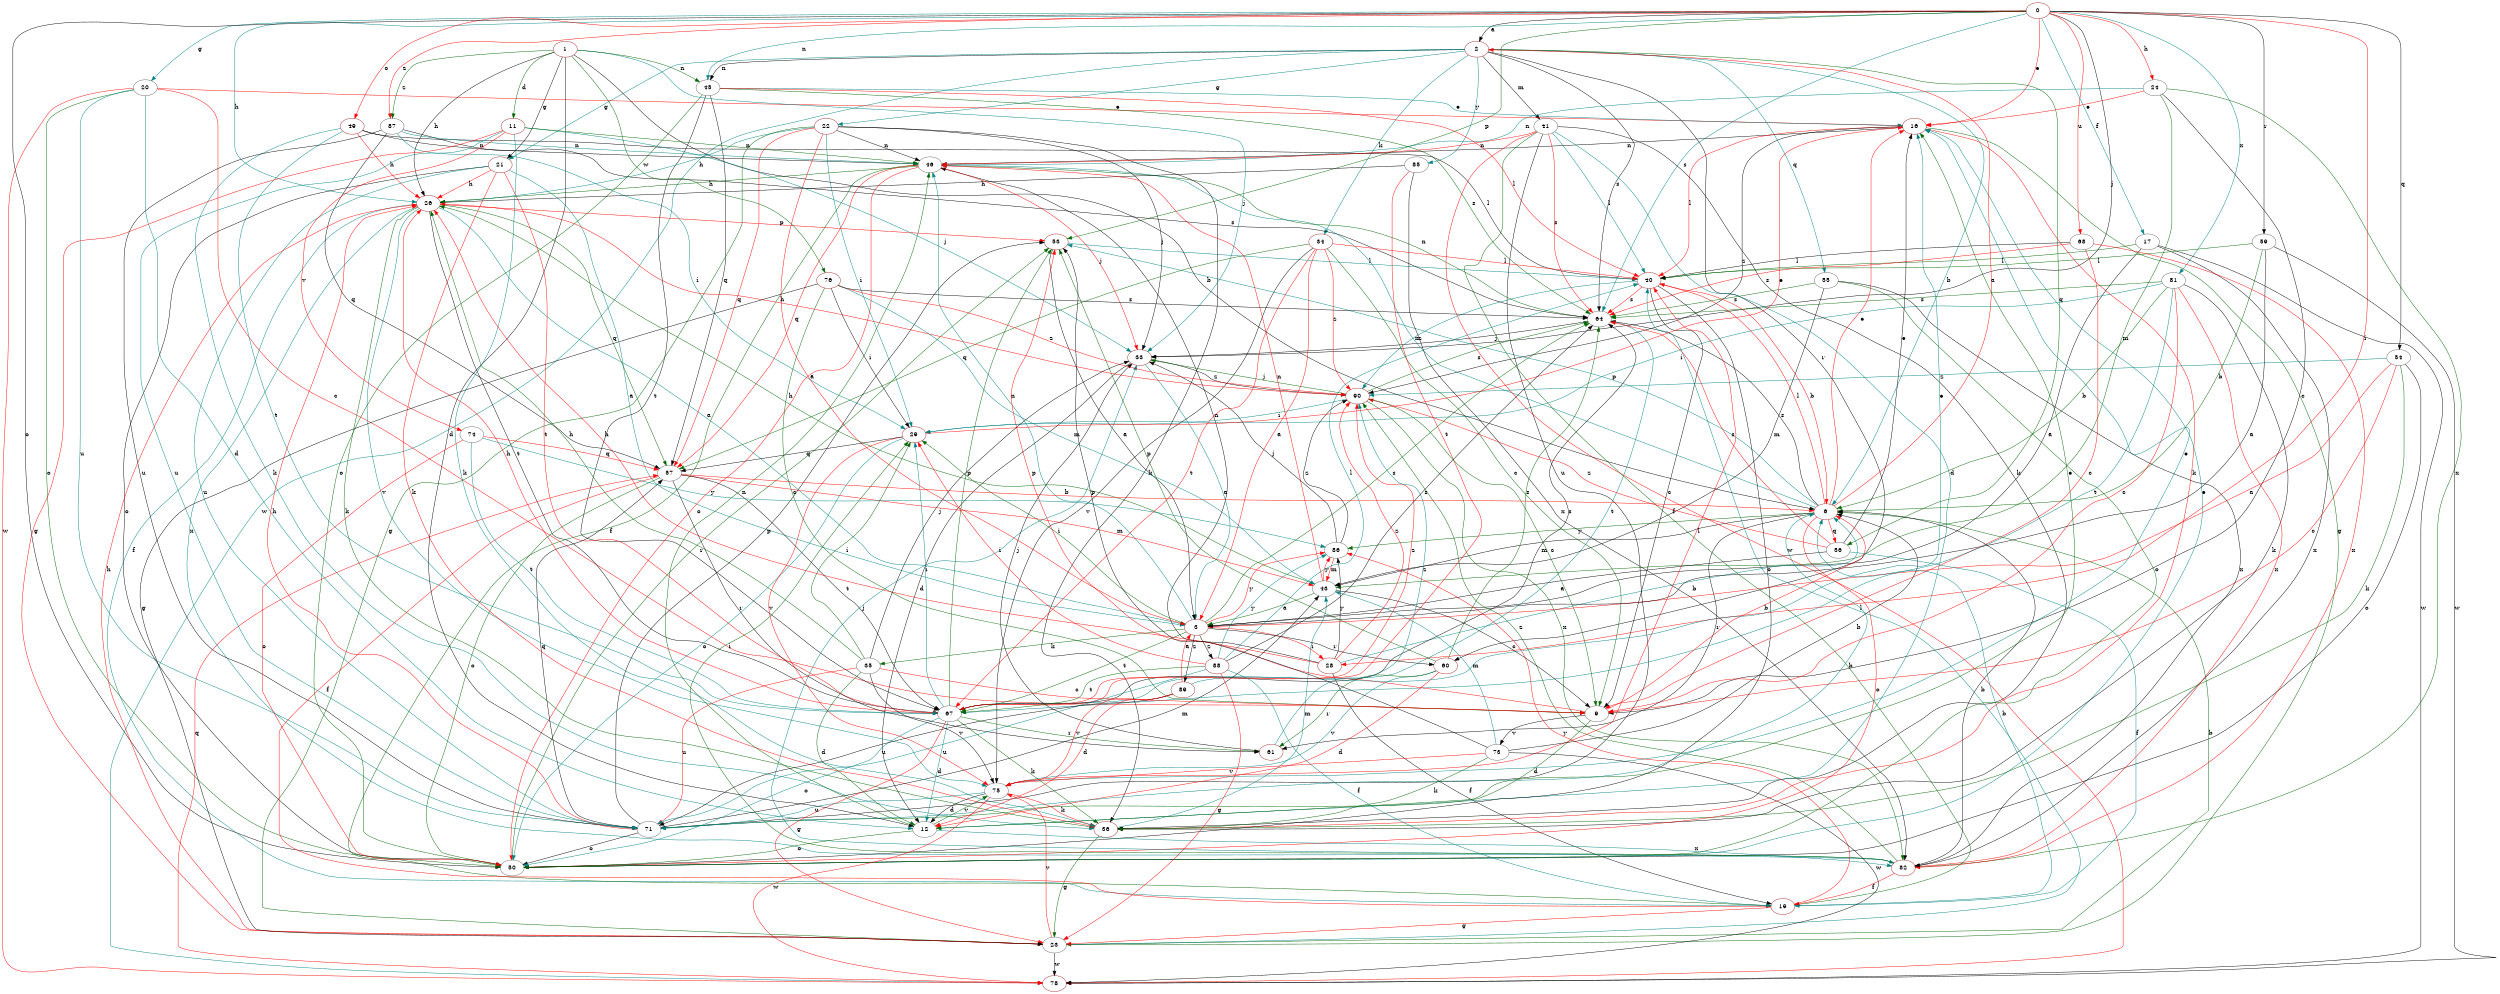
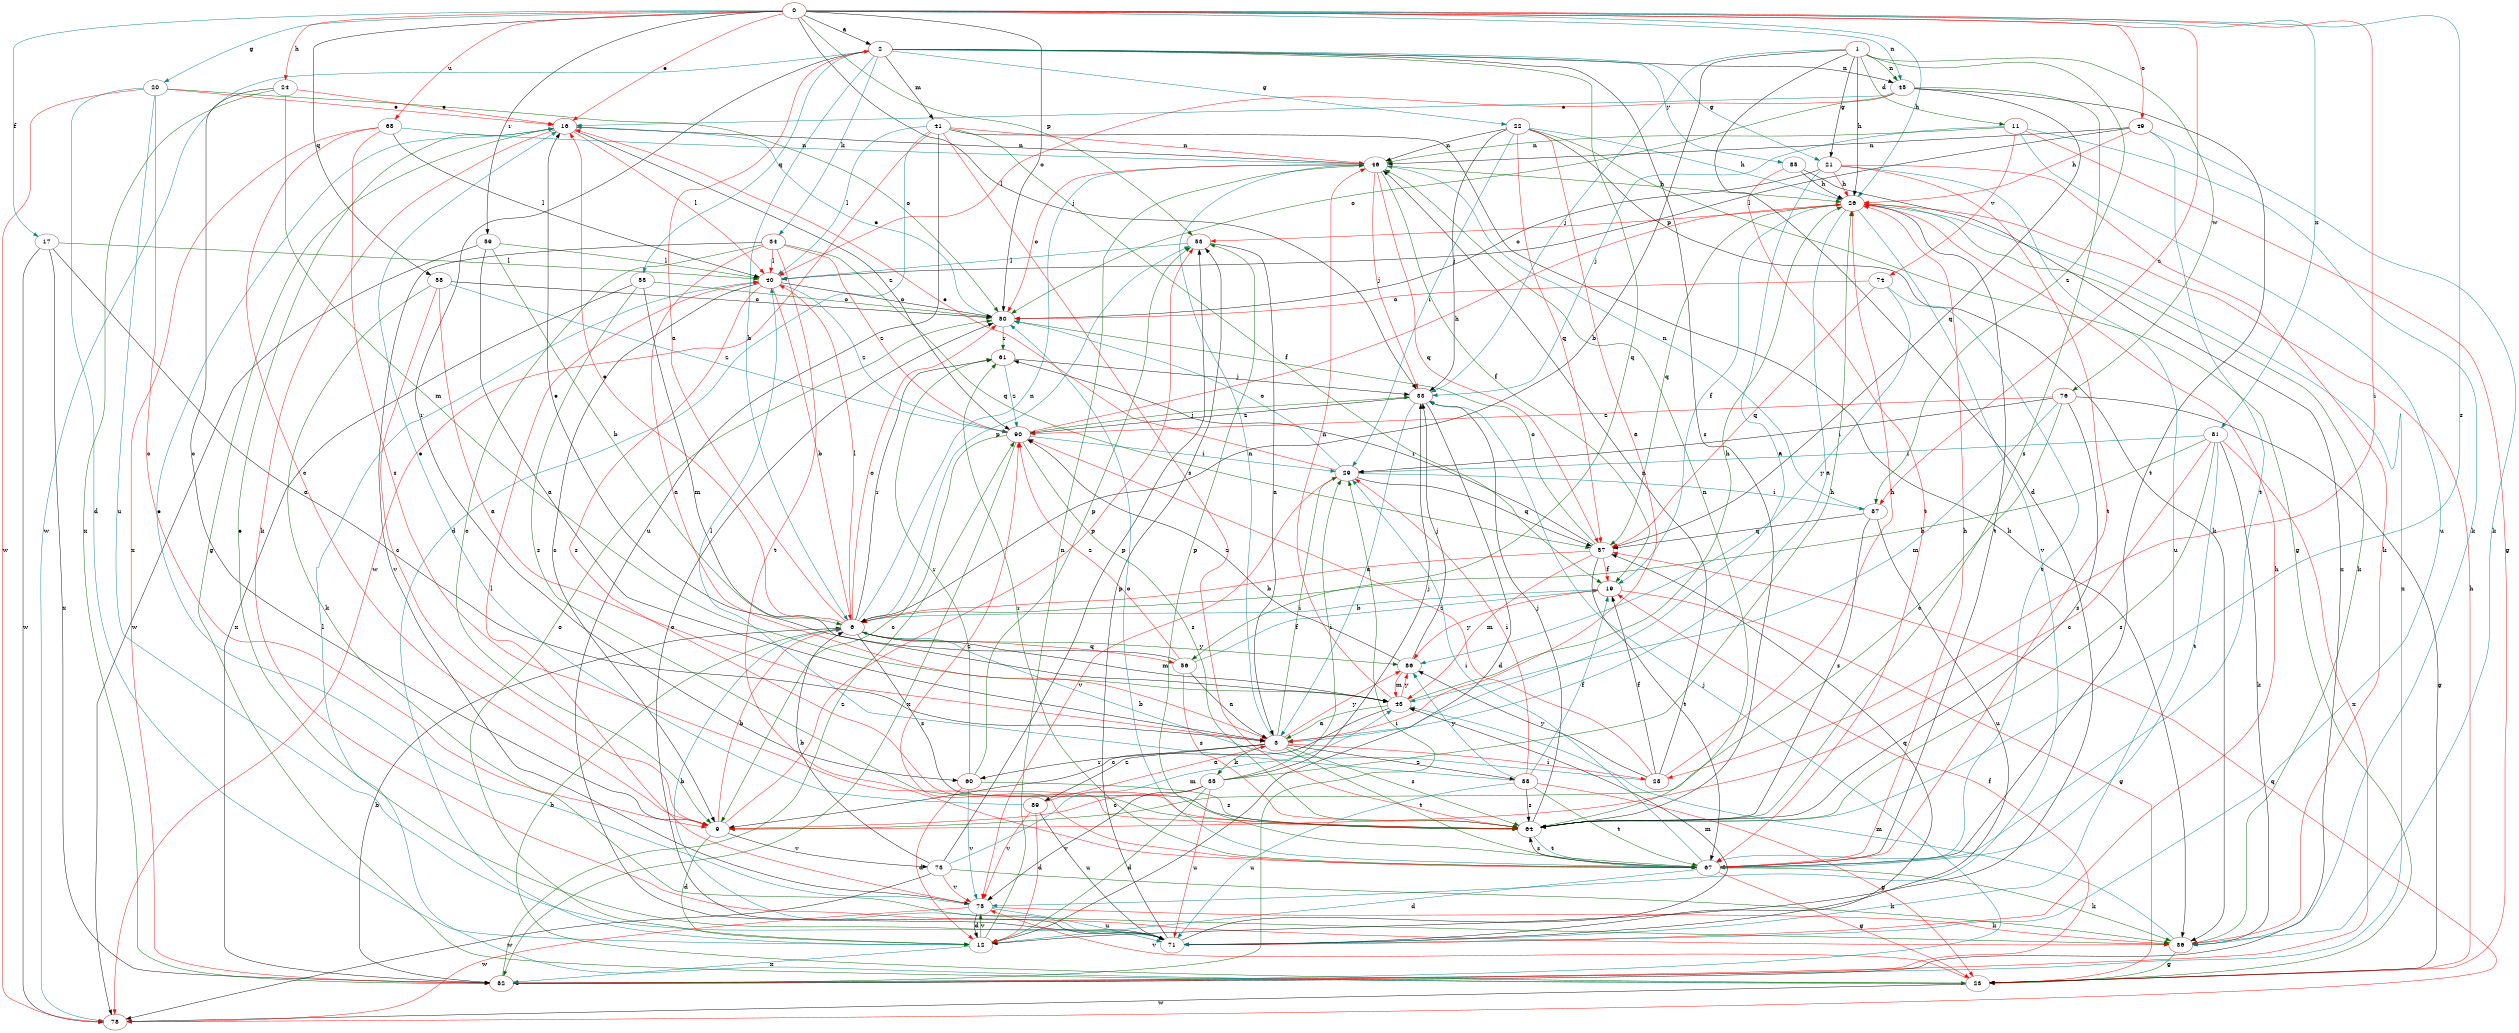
  strict digraph {
    node [color=gray40]
    edge [color=red]
    0 [color=brown]
    2 [color=brown]
    16 [color=brown]
    17
    20
    24
    26 [color=brown]
    28 [color=brown]
    33 [color=brown]
    45
    49 [color=brown]
    50
    53 [color=brown]
-   54
+   54 [label=58]
    59
    64
    68
    81
    87
    6 [color=brown]
    21 [color=brown]
    22 [color=brown]
    34 [color=brown]
    41
    55
    56
    60 [color=brown]
    78 [color=brown]
    85
    46
    40 [color=brown]
    23
    36 [color=brown]
    90 [color=brown]
    3 [color=brown]
    82 [color=brown]
    12
    9
    71
    43
    67
    19 [color=brown]
    75
    57
    86
    61 [color=brown]
    29 [color=brown]
    1 [color=brown]
    11 [color=brown]
    76 [color=brown]
    74
    35
    88 [color=brown]
    89 [color=brown]
    73
    0 -> 2 [color=black label=a]
    0 -> 16 [label=e]
    0 -> 17 [color=teal label=f]
    0 -> 20 [color=teal label=g]
    0 -> 24 [label=h]
    0 -> 26 [color=teal label=h]
    0 -> 28 [label=i]
    0 -> 33 [color=black label=j]
    0 -> 45 [color=teal label=n]
    0 -> 49 [label=o]
    0 -> 50 [color=black label=o]
    0 -> 53 [color=darkgreen label=p]
    0 -> 54 [color=black label=q]
    0 -> 59 [color=black label=r]
    0 -> 64 [color=teal label=s]
    0 -> 68 [label=u]
    0 -> 81 [color=teal label=x]
    0 -> 87 [label=z]
    2 -> 45 [color=black label=n]
    2 -> 64 [color=black label=s]
    2 -> 6 [color=teal label=b]
    2 -> 21 [color=teal label=g]
    2 -> 22 [color=teal label=g]
    2 -> 34 [color=teal label=k]
    2 -> 41 [color=black label=m]
    2 -> 55 [color=teal label=q]
    2 -> 56 [color=darkgreen label=q]
    2 -> 60 [color=black label=r]
    2 -> 78 [color=teal label=w]
    2 -> 85 [color=teal label=y]
    16 -> 46 [color=black label=n]
    16 -> 40 [label=l]
    16 -> 23 [color=darkgreen label=g]
    16 -> 36 [label=k]
    16 -> 90 [color=black label=z]
    17 -> 78 [color=black label=w]
    17 -> 40 [color=darkgreen label=l]
    17 -> 3 [color=black label=a]
    17 -> 82 [color=black label=x]
    20 -> 16 [label=e]
    20 -> 50 [color=darkgreen label=o]
    20 -> 78 [label=w]
    20 -> 12 [color=teal label=d]
    20 -> 9 [label=c]
    20 -> 71 [color=teal label=u]
    24 -> 16 [label=e]
-   24 -> 46 [color=teal label=n]
+   68 -> 46 [color=teal label=n]
    24 -> 82 [color=darkgreen label=x]
    24 -> 9 [color=black label=c]
    24 -> 43 [color=darkgreen label=m]
    26 -> 53 [label=p]
    26 -> 36 [color=darkgreen label=k]
    26 -> 3 [color=teal label=a]
    26 -> 82 [color=teal label=x]
    26 -> 67 [color=black label=t]
    26 -> 19 [color=teal label=f]
    26 -> 75 [color=teal label=v]
    26 -> 57 [color=darkgreen label=q]
    28 -> 26 [label=h]
    28 -> 6 [color=teal label=b]
    28 -> 46 [color=black label=n]
    28 -> 90 [label=z]
    28 -> 19 [color=black label=f]
    28 -> 86 [color=black label=y]
    33 -> 90 [color=black label=z]
    33 -> 3 [color=teal label=a]
    33 -> 12 [color=black label=d]
    45 -> 16 [color=teal label=e]
    45 -> 50 [color=darkgreen label=o]
    45 -> 64 [color=darkgreen label=s]
    45 -> 40 [label=l]
    45 -> 67 [color=black label=t]
    45 -> 57 [color=black label=q]
    49 -> 26 [label=h]
    49 -> 46 [color=black label=n]
    49 -> 40 [color=black label=l]
    49 -> 36 [color=teal label=k]
    49 -> 67 [color=teal label=t]
    50 -> 16 [color=teal label=e]
-   50 -> 53 [color=darkgreen label=r]
+   50 -> 61 [color=darkgreen label=r]
    53 -> 40 [color=teal label=l]
    53 -> 3 [color=black label=a]
    54 -> 50 [color=black label=o]
    54 -> 36 [color=darkgreen label=k]
    54 -> 90 [color=teal label=z]
    54 -> 3 [label=a]
    54 -> 9 [label=c]
    59 -> 6 [color=darkgreen label=b]
    59 -> 78 [color=black label=w]
    59 -> 40 [color=darkgreen label=l]
    59 -> 3 [color=black label=a]
    64 -> 33 [color=black label=j]
    64 -> 46 [color=darkgreen label=n]
    64 -> 67 [color=teal label=t]
    68 -> 64 [label=s]
    68 -> 40 [color=black label=l]
    68 -> 82 [label=x]
    68 -> 9 [label=c]
    81 -> 64 [color=darkgreen label=s]
    81 -> 6 [color=darkgreen label=b]
    81 -> 36 [color=black label=k]
    81 -> 82 [label=x]
    81 -> 9 [label=c]
    81 -> 67 [color=teal label=t]
    81 -> 29 [color=teal label=i]
    87 -> 64 [color=black label=s]
    87 -> 46 [color=teal label=n]
    87 -> 71 [color=black label=u]
    87 -> 57 [color=black label=q]
-   87 -> 29 [color=teal label=i]
+   29 -> 87 [color=teal label=i]
    6 -> 2 [label=a]
    6 -> 16 [label=e]
    6 -> 50 [label=o]
    6 -> 53 [color=teal label=p]
    6 -> 64 [color=black label=s]
    6 -> 56 [label=q]
    6 -> 46 [color=teal label=n]
    6 -> 40 [label=l]
    6 -> 43 [color=black label=m]
    6 -> 86 [color=darkgreen label=y]
    6 -> 61 [color=black label=r]
    21 -> 26 [label=h]
    21 -> 50 [color=black label=o]
    21 -> 36 [label=k]
    21 -> 3 [color=teal label=a]
    21 -> 71 [color=teal label=u]
    21 -> 67 [label=t]
    22 -> 26 [color=teal label=h]
    22 -> 33 [color=black label=j]
    22 -> 46 [color=black label=n]
    22 -> 23 [color=darkgreen label=g]
    22 -> 36 [color=black label=k]
    22 -> 3 [label=a]
    22 -> 57 [label=q]
    22 -> 29 [color=teal label=i]
    34 -> 40 [label=l]
    34 -> 90 [label=z]
    34 -> 3 [label=a]
    34 -> 9 [color=darkgreen label=c]
    34 -> 67 [label=t]
    34 -> 75 [color=black label=v]
    34 -> 57 [color=darkgreen label=q]
    41 -> 64 [label=s]
    41 -> 78 [label=w]
    41 -> 46 [label=n]
    41 -> 40 [color=teal label=l]
    41 -> 36 [color=black label=k]
    41 -> 12 [color=teal label=d]
    41 -> 71 [color=black label=u]
    41 -> 19 [color=darkgreen label=f]
    55 -> 50 [color=darkgreen label=o]
    55 -> 64 [color=darkgreen label=s]
    55 -> 82 [color=black label=x]
    55 -> 43 [color=black label=m]
    56 -> 16 [color=black label=e]
    56 -> 64 [label=s]
    56 -> 90 [label=z]
    56 -> 3 [color=black label=a]
    56 -> 19 [color=teal label=f]
    60 -> 53 [color=darkgreen label=p]
    60 -> 64 [color=darkgreen label=s]
    60 -> 12 [label=d]
    60 -> 75 [color=teal label=v]
    60 -> 61 [color=darkgreen label=r]
    78 -> 57 [label=q]
    85 -> 26 [color=black label=h]
    85 -> 82 [color=black label=x]
    85 -> 67 [label=t]
    46 -> 26 [color=darkgreen label=h]
    46 -> 33 [label=j]
    46 -> 50 [label=o]
    46 -> 19 [color=darkgreen label=f]
    46 -> 57 [label=q]
    40 -> 50 [color=black label=o]
    40 -> 64 [label=s]
    40 -> 6 [label=b]
    40 -> 90 [color=teal label=z]
    40 -> 9 [color=black label=c]
    23 -> 26 [label=h]
    23 -> 6 [color=darkgreen label=b]
    23 -> 78 [color=black label=w]
    23 -> 40 [color=teal label=l]
    23 -> 75 [label=v]
    36 -> 23 [color=darkgreen label=g]
    36 -> 43 [color=teal label=m]
    90 -> 26 [label=h]
    90 -> 33 [color=darkgreen label=j]
    90 -> 64 [color=darkgreen label=s]
    90 -> 82 [color=darkgreen label=x]
    90 -> 9 [color=darkgreen label=c]
    90 -> 29 [color=teal label=i]
    3 -> 28 [label=i]
    3 -> 64 [color=darkgreen label=s]
    3 -> 60 [color=black label=r]
    3 -> 46 [color=teal label=n]
    3 -> 67 [color=darkgreen label=t]
    3 -> 86 [label=y]
    3 -> 29 [color=darkgreen label=i]
    3 -> 35 [color=darkgreen label=k]
    3 -> 88 [color=black label=z]
    3 -> 89 [color=black label=z]
    82 -> 33 [color=teal label=j]
    82 -> 6 [color=black label=b]
    82 -> 90 [color=darkgreen label=z]
    82 -> 19 [label=f]
    82 -> 29 [color=darkgreen label=i]
    12 -> 50 [color=darkgreen label=o]
    12 -> 46 [color=darkgreen label=n]
    12 -> 82 [color=teal label=x]
    12 -> 75 [color=darkgreen label=v]
    9 -> 53 [label=p]
    9 -> 6 [label=b]
    9 -> 12 [color=darkgreen label=d]
    9 -> 73 [color=black label=v]
    71 -> 16 [color=darkgreen label=e]
    71 -> 26 [label=h]
    71 -> 50 [color=black label=o]
    71 -> 53 [color=black label=p]
    71 -> 6 [color=teal label=b]
    71 -> 43 [color=black label=m]
    71 -> 57 [color=black label=q]
    43 -> 26 [color=darkgreen label=h]
    43 -> 46 [label=n]
    43 -> 3 [color=darkgreen label=a]
    43 -> 9 [color=black label=c]
    43 -> 86 [label=y]
    67 -> 26 [label=h]
    67 -> 50 [color=teal label=o]
    67 -> 53 [color=darkgreen label=p]
    67 -> 64 [color=black label=s]
    67 -> 23 [label=g]
    67 -> 36 [color=darkgreen label=k]
    67 -> 90 [label=z]
    67 -> 12 [color=teal label=d]
    67 -> 61 [color=darkgreen label=r]
    67 -> 29 [color=teal label=i]
    19 -> 6 [color=teal label=b]
    19 -> 23 [label=g]
    19 -> 86 [label=y]
    75 -> 16 [color=teal label=e]
    75 -> 78 [label=w]
    75 -> 40 [label=l]
    75 -> 36 [label=k]
    75 -> 12 [color=black label=d]
    75 -> 71 [color=teal label=u]
    57 -> 50 [color=darkgreen label=o]
    57 -> 6 [label=b]
    57 -> 43 [label=m]
    57 -> 67 [color=black label=t]
    57 -> 19 [label=f]
    57 -> 61 [color=black label=r]
    86 -> 33 [color=black label=j]
    86 -> 90 [color=black label=z]
    86 -> 43 [label=m]
    61 -> 33 [color=black label=j]
    61 -> 90 [color=teal label=z]
    29 -> 16 [label=e]
    29 -> 50 [color=teal label=o]
    29 -> 75 [label=v]
    29 -> 57 [color=black label=q]
    1 -> 26 [color=black label=h]
    1 -> 33 [color=teal label=j]
    1 -> 45 [color=darkgreen label=n]
    1 -> 87 [color=darkgreen label=z]
    1 -> 6 [color=black label=b]
    1 -> 21 [color=black label=g]
    1 -> 12 [color=black label=d]
    1 -> 11 [color=darkgreen label=d]
    1 -> 76 [color=darkgreen label=w]
    11 -> 33 [color=teal label=j]
    11 -> 46 [color=darkgreen label=n]
    11 -> 23 [label=g]
    11 -> 36 [color=teal label=k]
    11 -> 71 [color=teal label=u]
    11 -> 74 [label=v]
    76 -> 64 [color=black label=s]
    76 -> 23 [color=black label=g]
    76 -> 90 [label=z]
    76 -> 9 [color=darkgreen label=c]
    76 -> 43 [color=teal label=m]
    76 -> 29 [color=black label=i]
    74 -> 50 [label=o]
    74 -> 67 [color=teal label=t]
    74 -> 57 [label=q]
    74 -> 86 [color=teal label=y]
    35 -> 26 [color=darkgreen label=h]
    35 -> 33 [color=black label=j]
    35 -> 12 [color=darkgreen label=d]
    35 -> 9 [label=c]
    35 -> 71 [label=u]
    35 -> 75 [color=black label=v]
    35 -> 29 [color=darkgreen label=i]
    88 -> 64 [color=black label=s]
    88 -> 40 [color=teal label=l]
    88 -> 23 [label=g]
    88 -> 71 [color=teal label=u]
    88 -> 67 [color=darkgreen label=t]
    88 -> 19 [color=teal label=f]
    88 -> 86 [color=teal label=y]
    88 -> 29 [label=i]
    89 -> 16 [color=teal label=e]
    89 -> 3 [label=a]
    89 -> 12 [label=d]
    89 -> 71 [color=black label=u]
    89 -> 75 [label=v]
    73 -> 53 [color=black label=p]
    73 -> 6 [color=black label=b]
    73 -> 78 [color=black label=w]
    73 -> 36 [color=darkgreen label=k]
    73 -> 43 [color=teal label=m]
    73 -> 75 [label=v]
  }
